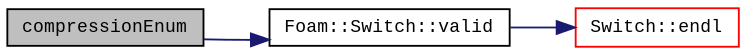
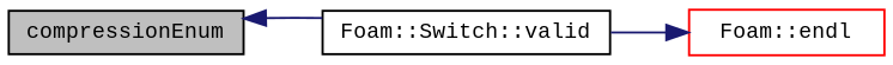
  digraph {
    fontname="Liberation Mono"
    rankdir=LR
    node [color=black fontname="Liberation Mono" fontsize=10 shape=record]
    edge [color=midnightblue fontname="Liberation Mono" fontsize=10 labelfontname=FreeSans labelfontsize=10 style=solid]
    n1 [fillcolor=grey75 fontcolor=black height=0.2 label=compressionEnum style=filled width=0.4]
    n2 [height=0.2 label="Foam::Switch::valid" width=0.4]
-   n3 [color=red height=0.2 label="Switch::endl" width=0.4]
-   n1 -> n2
+   n3 [color=red height=0.2 label="Foam::endl" width=0.4]
+   n2 -> n1
    n2 -> n3
  }
